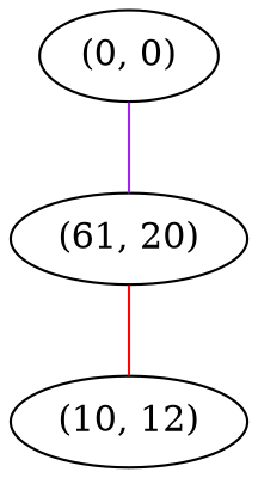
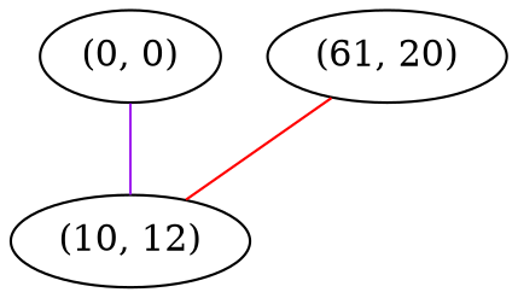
  graph {
    "(0, 0)"
    "(10, 12)"
    n3 [label="(61, 20)"]
-   "(0, 0)" -- n3 [color=purple weight=4]
+   "(0, 0)" -- "(10, 12)" [color=purple weight=4]
    n3 -- "(10, 12)" [color=red weight=1]
  }
